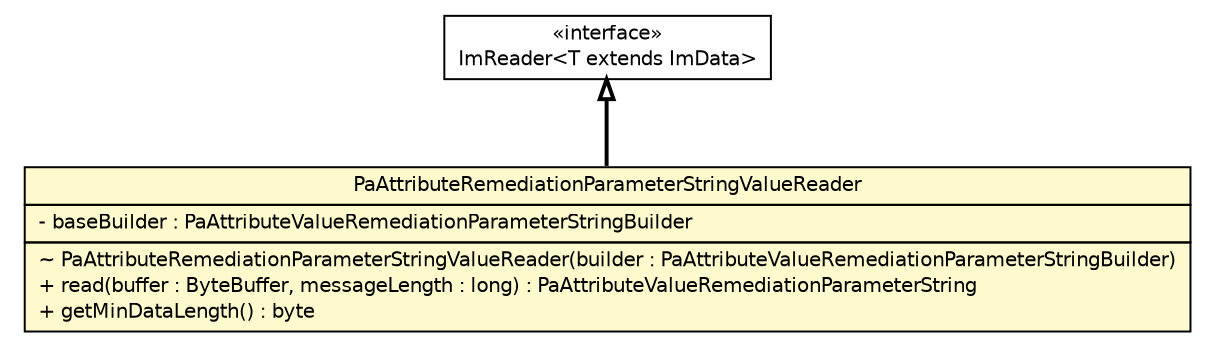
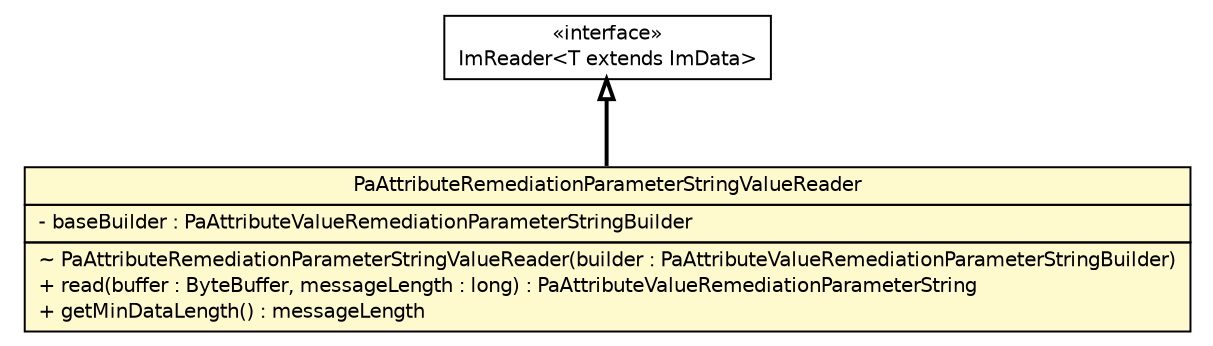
  digraph {
    nodesep=0.25
    ranksep=0.5
    node [fontcolor=black fontname=Helvetica fontsize=10.0 shape=plaintext]
    n1 [label=<<table title="de.hsbremen.tc.tnc.message.m.serialize.bytebuffer.ImReader" border="0" cellborder="1" cellspacing="0" cellpadding="2" port="p" href="../../../../../../../de/hsbremen/tc/tnc/message/m/serialize/bytebuffer/ImReader.html"> 		<tr><td><table border="0" cellspacing="0" cellpadding="1"> <tr><td align="center" balign="center"> &#171;interface&#187; </td></tr> <tr><td align="center" balign="center"> ImReader&lt;T extends ImData&gt; </td></tr> 		</table></td></tr> 		</table>>]
-   n2 [label=<<table title="org.ietf.nea.pa.serialize.reader.bytebuffer.PaAttributeRemediationParameterStringValueReader" border="0" cellborder="1" cellspacing="0" cellpadding="2" port="p" bgcolor="lemonChiffon" href="./PaAttributeRemediationParameterStringValueReader.html"> 		<tr><td><table border="0" cellspacing="0" cellpadding="1"> <tr><td align="center" balign="center"> PaAttributeRemediationParameterStringValueReader </td></tr> 		</table></td></tr> 		<tr><td><table border="0" cellspacing="0" cellpadding="1"> <tr><td align="left" balign="left"> - baseBuilder : PaAttributeValueRemediationParameterStringBuilder </td></tr> 		</table></td></tr> 		<tr><td><table border="0" cellspacing="0" cellpadding="1"> <tr><td align="left" balign="left"> ~ PaAttributeRemediationParameterStringValueReader(builder : PaAttributeValueRemediationParameterStringBuilder) </td></tr> <tr><td align="left" balign="left"> + read(buffer : ByteBuffer, messageLength : long) : PaAttributeValueRemediationParameterString </td></tr> <tr><td align="left" balign="left"> + getMinDataLength() : byte </td></tr> 		</table></td></tr> 		</table>>]
+   n2 [label=<<table title="org.ietf.nea.pa.serialize.reader.bytebuffer.PaAttributeRemediationParameterStringValueReader" border="0" cellborder="1" cellspacing="0" cellpadding="2" port="p" bgcolor="lemonChiffon" href="./PaAttributeRemediationParameterStringValueReader.html"> 		<tr><td><table border="0" cellspacing="0" cellpadding="1"> <tr><td align="center" balign="center"> PaAttributeRemediationParameterStringValueReader </td></tr> 		</table></td></tr> 		<tr><td><table border="0" cellspacing="0" cellpadding="1"> <tr><td align="left" balign="left"> - baseBuilder : PaAttributeValueRemediationParameterStringBuilder </td></tr> 		</table></td></tr> 		<tr><td><table border="0" cellspacing="0" cellpadding="1"> <tr><td align="left" balign="left"> ~ PaAttributeRemediationParameterStringValueReader(builder : PaAttributeValueRemediationParameterStringBuilder) </td></tr> <tr><td align="left" balign="left"> + read(buffer : ByteBuffer, messageLength : long) : PaAttributeValueRemediationParameterString </td></tr> <tr><td align="left" balign="left"> + getMinDataLength() : messageLength </td></tr> 		</table></td></tr> 		</table>>]
    n1 -> n2 [arrowtail=empty dir=back fontname=Helvetica fontsize=10 headport=p labelfontname=Helvetica labelfontsize=10 style=bold tailport=p]
  }
